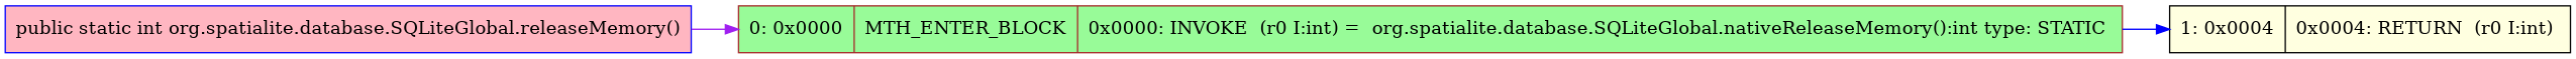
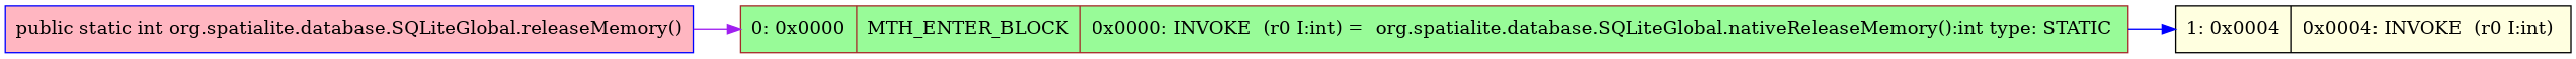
  digraph {
    rankdir=LR
    node [shape=record style=filled]
    n1 [label="{0\:\ 0x0000|MTH_ENTER_BLOCK\l|0x0000: INVOKE  (r0 I:int) =  org.spatialite.database.SQLiteGlobal.nativeReleaseMemory():int type: STATIC \l}" fillcolor=palegreen color=brown]
-   n2 [label="{1\:\ 0x0004|0x0004: RETURN  (r0 I:int) \l}" fillcolor=lightyellow color=black]
+   n2 [label="{1\:\ 0x0004|0x0004: INVOKE  (r0 I:int) \l}" fillcolor=lightyellow color=black]
    n3 [label="{public static int org.spatialite.database.SQLiteGlobal.releaseMemory() }" fillcolor=lightpink color=blue]
    n1 -> n2 [color=blue]
    n3 -> n1 [color=purple]
  }
